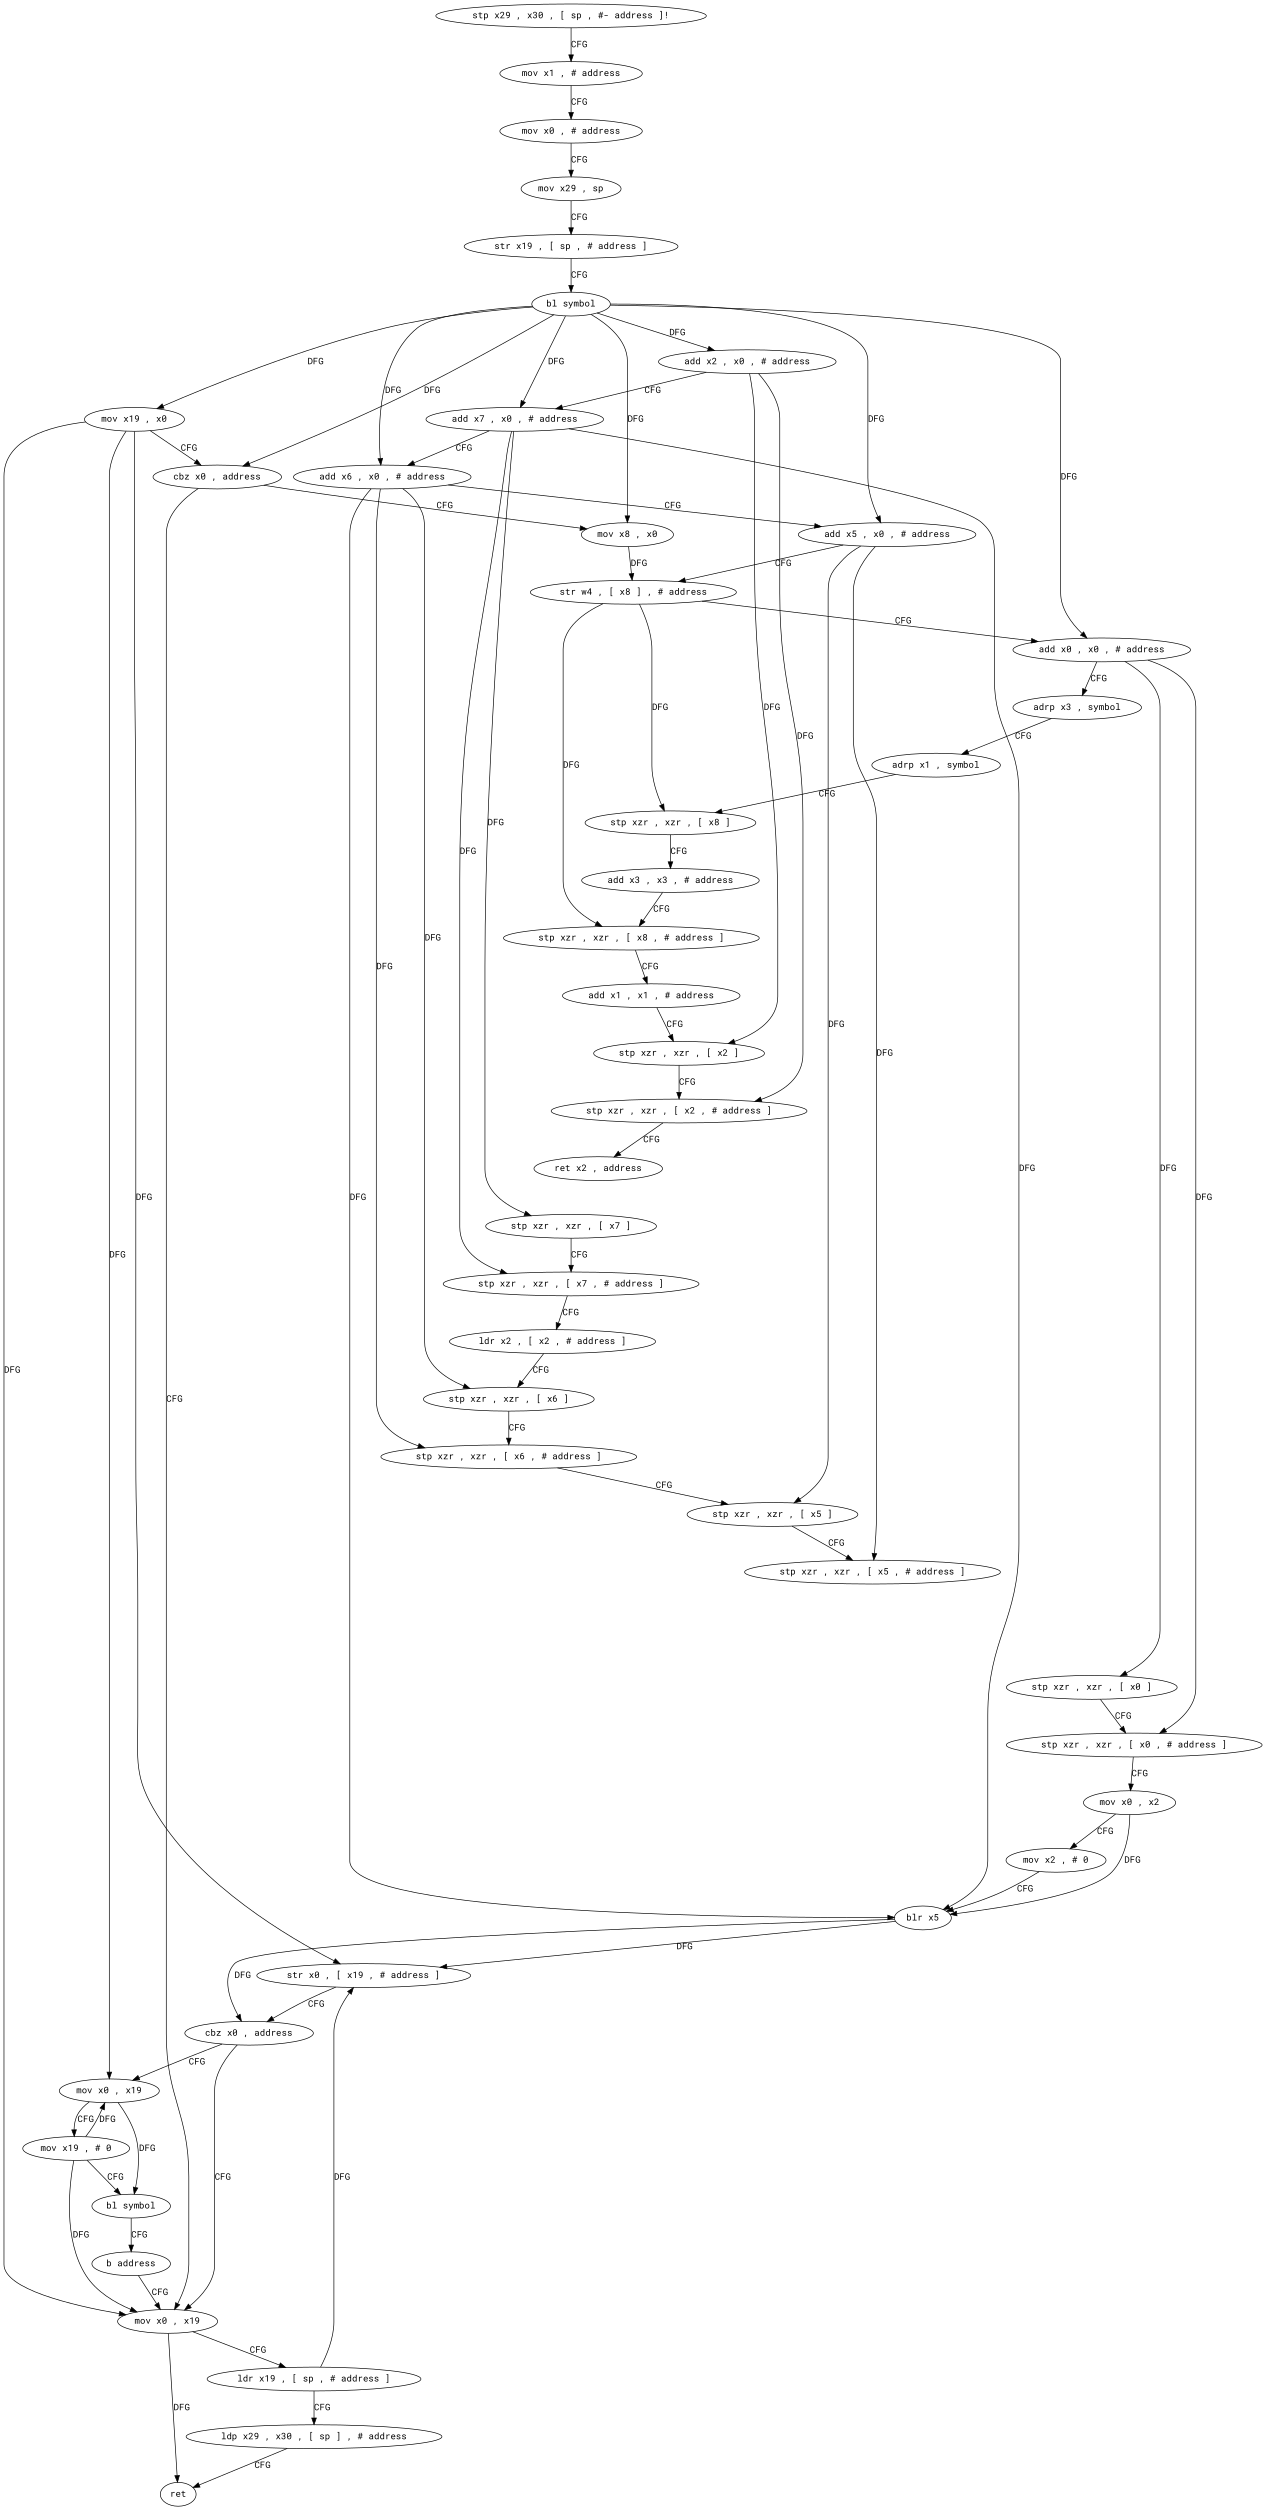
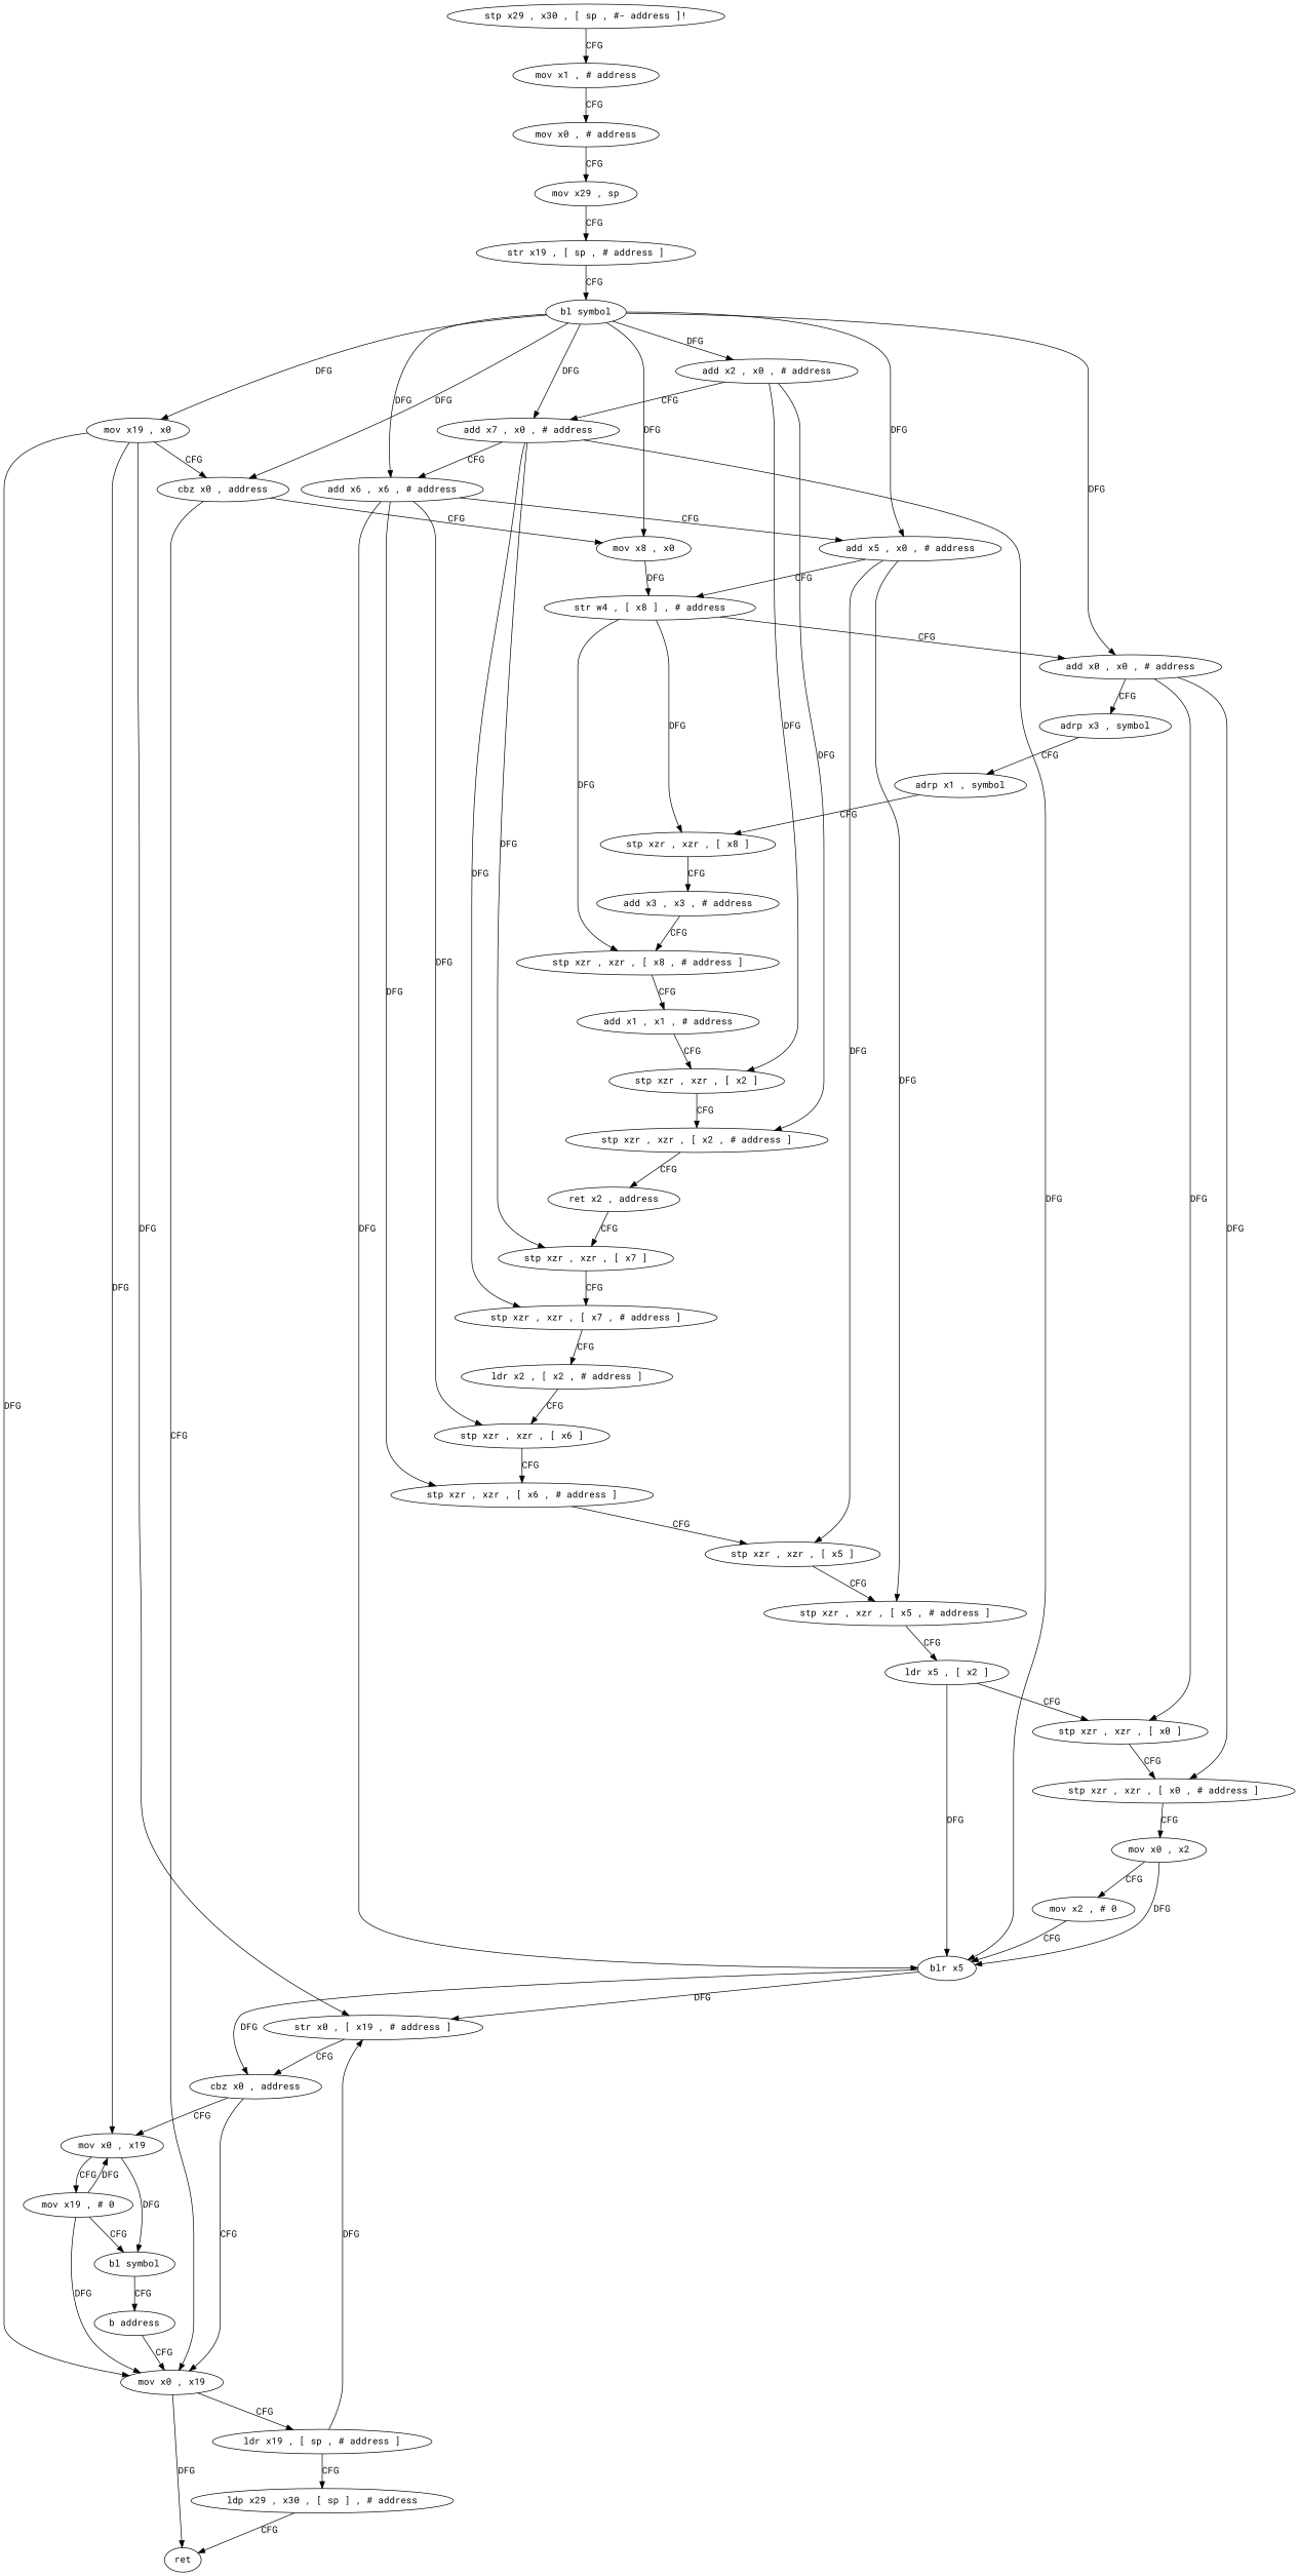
  digraph {
    fontname="Roboto Mono"
    node [fontname="Roboto Mono"]
    edge [fontname="Roboto Mono"]
    n1 [label="stp x29 , x30 , [ sp , #- address ]!"]
    n2 [label="mov x1 , # address"]
    n3 [label="mov x0 , # address"]
    n4 [label="mov x29 , sp"]
    n5 [label="str x19 , [ sp , # address ]"]
    n6 [label="bl symbol"]
    n7 [label="mov x19 , x0"]
    n8 [label="cbz x0 , address"]
    n9 [label="mov x8 , x0"]
    n10 [label="add x2 , x0 , # address"]
    n11 [label="add x7 , x0 , # address"]
-   n12 [label="add x6 , x0 , # address"]
+   n12 [label="add x6 , x6 , # address"]
    n13 [label="add x5 , x0 , # address"]
    n14 [label="add x0 , x0 , # address"]
    n15 [label="mov x0 , x19"]
    n16 [label="str x0 , [ x19 , # address ]"]
    n17 [label="mov x0 , x19"]
    n18 [label="str w4 , [ x8 ] , # address"]
    n19 [label="stp xzr , xzr , [ x2 ]"]
    n20 [label="stp xzr , xzr , [ x2 , # address ]"]
    n21 [label="stp xzr , xzr , [ x7 ]"]
    n22 [label="stp xzr , xzr , [ x7 , # address ]"]
    n23 [label="blr x5"]
    n24 [label="stp xzr , xzr , [ x6 ]"]
    n25 [label="stp xzr , xzr , [ x6 , # address ]"]
    n26 [label="stp xzr , xzr , [ x5 ]"]
    n27 [label="stp xzr , xzr , [ x5 , # address ]"]
    n28 [label="adrp x3 , symbol"]
    n29 [label="stp xzr , xzr , [ x0 ]"]
    n30 [label="stp xzr , xzr , [ x0 , # address ]"]
    n31 [label="ldr x19 , [ sp , # address ]"]
    n32 [label=ret]
    n33 [label="cbz x0 , address"]
    n34 [label="mov x19 , # 0"]
    n35 [label="bl symbol"]
    n36 [label="ldp x29 , x30 , [ sp ] , # address"]
    n37 [label="stp xzr , xzr , [ x8 ]"]
    n38 [label="stp xzr , xzr , [ x8 , # address ]"]
    n39 [label="ret x2 , address"]
    n40 [label="ldr x2 , [ x2 , # address ]"]
+   n41 [label="ldr x5 , [ x2 ]"]
    n42 [label="add x3 , x3 , # address"]
    n43 [label="add x1 , x1 , # address"]
    n44 [label="adrp x1 , symbol"]
    n45 [label="mov x0 , x2"]
    n46 [label="mov x2 , # 0"]
    n47 [label="b address"]
    n1 -> n2 [label=CFG]
    n2 -> n3 [label=CFG]
    n3 -> n4 [label=CFG]
    n4 -> n5 [label=CFG]
    n5 -> n6 [label=CFG]
    n6 -> n7 [label=DFG]
    n6 -> n8 [label=DFG]
    n6 -> n9 [label=DFG]
    n6 -> n10 [label=DFG]
    n6 -> n11 [label=DFG]
    n6 -> n12 [label=DFG]
    n6 -> n13 [label=DFG]
    n6 -> n14 [label=DFG]
    n7 -> n8 [label=CFG]
    n7 -> n15 [label=DFG]
    n7 -> n16 [label=DFG]
    n7 -> n17 [label=DFG]
    n8 -> n9 [label=CFG]
    n8 -> n15 [label=CFG]
    n9 -> n18 [label=DFG]
    n10 -> n11 [label=CFG]
    n10 -> n19 [label=DFG]
    n10 -> n20 [label=DFG]
    n11 -> n12 [label=CFG]
    n11 -> n21 [label=DFG]
    n11 -> n22 [label=DFG]
    n11 -> n23 [label=DFG]
    n12 -> n13 [label=CFG]
    n12 -> n23 [label=DFG]
    n12 -> n24 [label=DFG]
    n12 -> n25 [label=DFG]
    n13 -> n18 [label=CFG]
    n13 -> n26 [label=DFG]
    n13 -> n27 [label=DFG]
    n14 -> n28 [label=CFG]
    n14 -> n29 [label=DFG]
    n14 -> n30 [label=DFG]
    n15 -> n31 [label=CFG]
    n15 -> n32 [label=DFG]
    n16 -> n33 [label=CFG]
    n17 -> n34 [label=CFG]
    n17 -> n35 [label=DFG]
    n18 -> n14 [label=CFG]
    n18 -> n37 [label=DFG]
    n18 -> n38 [label=DFG]
    n19 -> n20 [label=CFG]
    n20 -> n39 [label=CFG]
    n21 -> n22 [label=CFG]
    n22 -> n40 [label=CFG]
    n23 -> n16 [label=DFG]
    n23 -> n33 [label=DFG]
    n24 -> n25 [label=CFG]
    n25 -> n26 [label=CFG]
    n26 -> n27 [label=CFG]
+   n27 -> n41 [label=CFG]
    n28 -> n44 [label=CFG]
    n29 -> n30 [label=CFG]
    n30 -> n45 [label=CFG]
    n31 -> n16 [label=DFG]
    n31 -> n36 [label=CFG]
    n33 -> n15 [label=CFG]
    n33 -> n17 [label=CFG]
    n34 -> n15 [label=DFG]
    n34 -> n17 [label=DFG]
    n34 -> n35 [label=CFG]
    n35 -> n47 [label=CFG]
    n36 -> n32 [label=CFG]
    n37 -> n42 [label=CFG]
    n38 -> n43 [label=CFG]
+   n39 -> n21 [label=CFG]
    n40 -> n24 [label=CFG]
+   n41 -> n23 [label=DFG]
+   n41 -> n29 [label=CFG]
    n42 -> n38 [label=CFG]
    n43 -> n19 [label=CFG]
    n44 -> n37 [label=CFG]
    n45 -> n23 [label=DFG]
    n45 -> n46 [label=CFG]
    n46 -> n23 [label=CFG]
    n47 -> n15 [label=CFG]
  }
